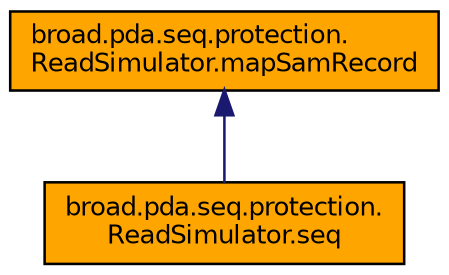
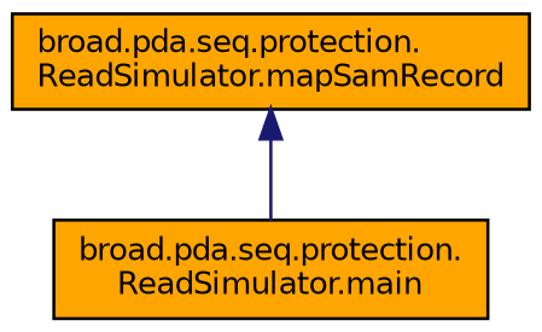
  digraph {
    rankdir=TB
    node [color=black fillcolor=orange fontname=Helvetica fontsize=10 shape=record style=filled]
    n1 [fontcolor=black height=0.2 label="broad.pda.seq.protection.\lReadSimulator.mapSamRecord" width=0.4]
-   n2 [height=0.2 label="broad.pda.seq.protection.\lReadSimulator.seq" width=0.4]
+   n2 [height=0.2 label="broad.pda.seq.protection.\lReadSimulator.main" width=0.4]
    n1 -> n2 [color=midnightblue dir=back fontname=Helvetica fontsize=10 labelfontname=Helvetica labelfontsize=10 style=solid]
  }
